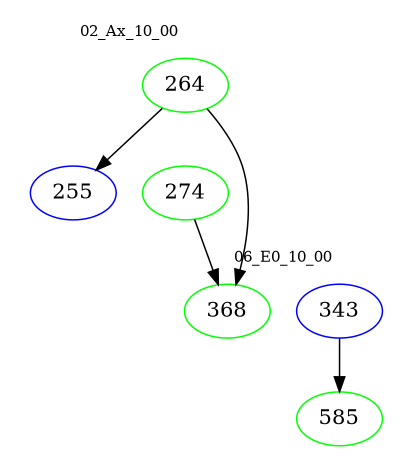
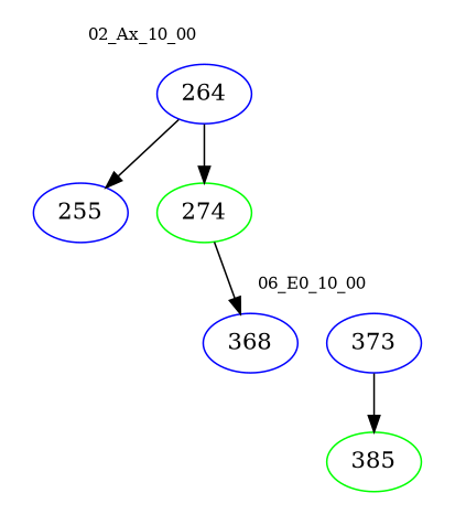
  digraph {
    node [color=blue]
    edge [color=black]
-   n1 [color=green label=264]
+   n1 [label=264]
    n2 [label=255]
    n3 [color=green label=274]
-   n4 [label=343]
-   n5 [color=green label=368]
-   n6 [color=green label=585]
+   n4 [label=373]
+   n5 [label=368]
+   n6 [color=green label=385]
    subgraph cluster_1 {
      color=white
      fontsize=10
      label="02_Ax_10_00"
      n1
      n2
      n3
    }
    subgraph cluster_2 {
      color=white
      fontsize=10
      label="06_E0_10_00"
      n4
      n5
      n6
    }
    n1 -> n2
-   n1 -> n5
+   n1 -> n3
    n3 -> n5
    n4 -> n6
  }
